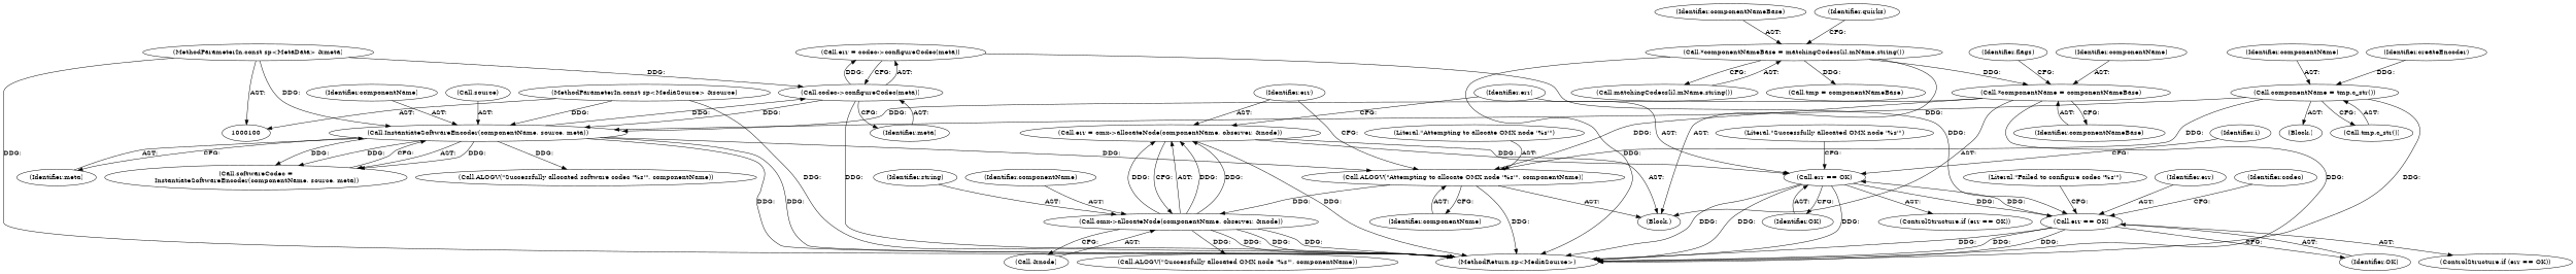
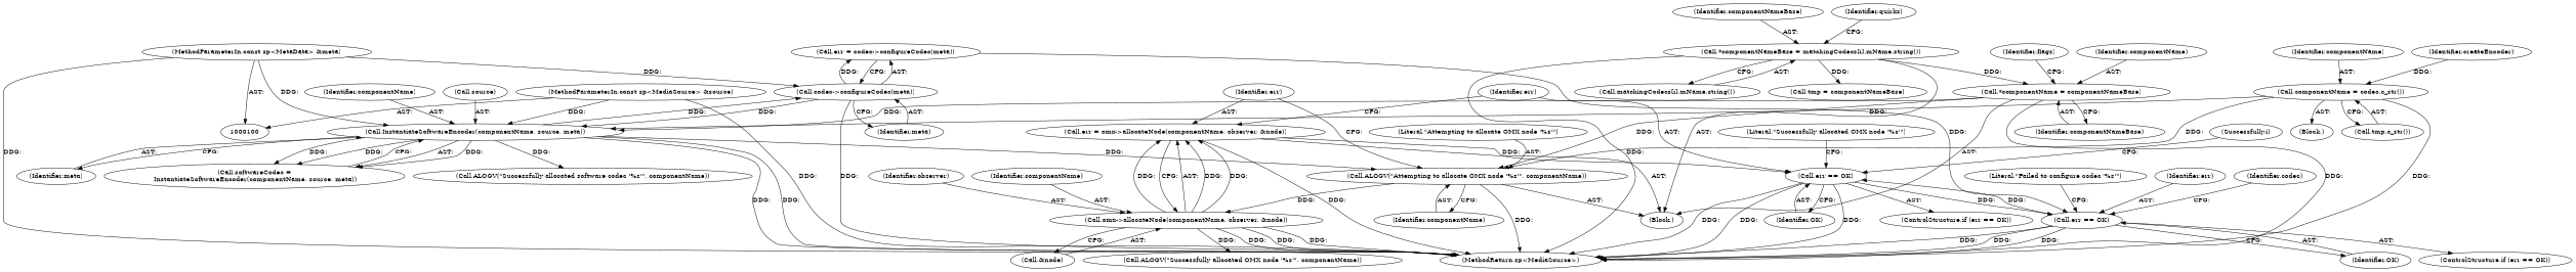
  digraph {
    n1 [label="(Call,err = omx->allocateNode(componentName, observer, &node))"]
    n2 [label="(Call,omx->allocateNode(componentName, observer, &node))"]
    n3 [label="(Call,err == OK)"]
    n4 [label="(MethodReturn,sp<MediaSource>)"]
    n5 [label="(Block,)"]
    n6 [label="(Call,&node)"]
    n7 [label="(Call,ALOGV(\"Successfully allocated OMX node '%s'\", componentName))"]
    n8 [label="(Call,err == OK)"]
    n9 [label="(ControlStructure,if (err == OK))"]
    n10 [label="(Identifier,OK)"]
    n11 [label="(Call,ALOGV(\"Attempting to allocate OMX node '%s'\", componentName))"]
    n12 [label="(Identifier,componentName)"]
    n13 [label="(Call,*componentName = componentNameBase)"]
    n14 [label="(Call,InstantiateSoftwareEncoder(componentName, source, meta))"]
    n15 [label="(Identifier,componentNameBase)"]
    n16 [label="(Call,codec->configureCodec(meta))"]
    n17 [label="(Call,ALOGV(\"Successfully allocated software codec '%s'\", componentName))"]
    n18 [label="(Identifier,meta)"]
    n19 [label="(Call,softwareCodec =\n InstantiateSoftwareEncoder(componentName, source, meta))"]
    n20 [label="(Call,*componentNameBase = matchingCodecs[i].mName.string())"]
    n21 [label="(Call,matchingCodecs[i].mName.string())"]
    n22 [label="(Call,tmp = componentNameBase)"]
    n23 [label="(Call,err = codec->configureCodec(meta))"]
    n24 [label="(Identifier,meta)"]
-   n25 [label="(Call,componentName = tmp.c_str())"]
+   n25 [label="(Call,componentName = codec.c_str())"]
    n26 [label="(Call,tmp.c_str())"]
    n27 [label="(Block,)"]
    n28 [label="(MethodParameterIn,const sp<MediaSource> &source)"]
    1000100
    n30 [label="(MethodParameterIn,const sp<MetaData> &meta)"]
    n31 [label="(ControlStructure,if (err == OK))"]
    n32 [label="(Identifier,OK)"]
    n33 [label="(Identifier,componentName)"]
    n34 [label="(Identifier,err)"]
    n35 [label="(Literal,\"Successfully allocated OMX node '%s'\")"]
    n36 [label="(Literal,\"Failed to configure codec '%s'\")"]
    n37 [label="(Identifier,componentName)"]
    n38 [label="(Identifier,componentNameBase)"]
    n39 [label="(Identifier,quirks)"]
-   n40 [label="(Identifier,string)"]
+   n40 [label="(Identifier,observer)"]
    n41 [label="(Identifier,flags)"]
    n42 [label="(Identifier,err)"]
    n43 [label="(Identifier,componentName)"]
    n44 [label="(Identifier,componentName)"]
    n45 [label="(Identifier,createEncoder)"]
-   n46 [label="(Identifier,i)"]
+   n46 [label="(Successfully,i)"]
    n47 [label="(Literal,\"Attempting to allocate OMX node '%s'\")"]
    n48 [label="(Call,source)"]
    n49 [label="(Identifier,err)"]
    n50 [label="(Identifier,codec)"]
    n1 -> n2 [label="CFG: "]
    n1 -> n3 [label="DDG: "]
    n1 -> n4 [label="DDG: "]
    n1 -> n5 [label="AST: "]
    n2 -> n1 [label="AST: "]
    n2 -> n1 [label="DDG: "]
    n2 -> n1 [label="DDG: "]
    n2 -> n1 [label="DDG: "]
    n2 -> n4 [label="DDG: "]
    n2 -> n4 [label="DDG: "]
    n2 -> n4 [label="DDG: "]
    n2 -> n6 [label="CFG: "]
    n2 -> n7 [label="DDG: "]
    n3 -> n4 [label="DDG: "]
    n3 -> n4 [label="DDG: "]
    n3 -> n4 [label="DDG: "]
    n3 -> n8 [label="DDG: "]
    n3 -> n9 [label="AST: "]
    n3 -> n10 [label="CFG: "]
    n6 -> n2 [label="AST: "]
    n8 -> n3 [label="DDG: "]
    n8 -> n4 [label="DDG: "]
    n8 -> n4 [label="DDG: "]
    n8 -> n4 [label="DDG: "]
    n8 -> n31 [label="AST: "]
    n8 -> n32 [label="CFG: "]
    n10 -> n3 [label="AST: "]
    n11 -> n2 [label="DDG: "]
    n11 -> n4 [label="DDG: "]
    n11 -> n5 [label="AST: "]
    n11 -> n12 [label="CFG: "]
    n12 -> n11 [label="AST: "]
    n13 -> n4 [label="DDG: "]
    n13 -> n5 [label="AST: "]
    n13 -> n11 [label="DDG: "]
    n13 -> n14 [label="DDG: "]
    n13 -> n15 [label="CFG: "]
    n14 -> n4 [label="DDG: "]
    n14 -> n4 [label="DDG: "]
    n14 -> n11 [label="DDG: "]
    n14 -> n16 [label="DDG: "]
    n14 -> n17 [label="DDG: "]
    n14 -> n18 [label="CFG: "]
    n14 -> n19 [label="AST: "]
    n14 -> n19 [label="DDG: "]
    n14 -> n19 [label="DDG: "]
    n14 -> n19 [label="DDG: "]
    n15 -> n13 [label="AST: "]
    n16 -> n4 [label="DDG: "]
    n16 -> n14 [label="DDG: "]
    n16 -> n23 [label="AST: "]
    n16 -> n23 [label="DDG: "]
    n16 -> n24 [label="CFG: "]
    n18 -> n14 [label="AST: "]
    n19 -> n14 [label="CFG: "]
    n20 -> n4 [label="DDG: "]
    n20 -> n5 [label="AST: "]
    n20 -> n13 [label="DDG: "]
    n20 -> n21 [label="CFG: "]
    n20 -> n22 [label="DDG: "]
    n21 -> n20 [label="AST: "]
    n23 -> n8 [label="DDG: "]
    n23 -> n16 [label="CFG: "]
    n24 -> n16 [label="AST: "]
    n25 -> n4 [label="DDG: "]
    n25 -> n11 [label="DDG: "]
    n25 -> n14 [label="DDG: "]
    n25 -> n26 [label="CFG: "]
    n25 -> n27 [label="AST: "]
    n26 -> n25 [label="AST: "]
    n28 -> n4 [label="DDG: "]
    n28 -> n14 [label="DDG: "]
    n28 -> 1000100 [label="AST: "]
    n30 -> n4 [label="DDG: "]
    n30 -> n14 [label="DDG: "]
    n30 -> n16 [label="DDG: "]
    n30 -> 1000100 [label="AST: "]
    n32 -> n8 [label="AST: "]
    n33 -> n13 [label="AST: "]
    n34 -> n1 [label="AST: "]
    n34 -> n11 [label="CFG: "]
    n35 -> n3 [label="CFG: "]
    n36 -> n8 [label="CFG: "]
    n37 -> n2 [label="AST: "]
    n38 -> n20 [label="AST: "]
    n39 -> n20 [label="CFG: "]
    n40 -> n2 [label="AST: "]
    n41 -> n13 [label="CFG: "]
    n42 -> n1 [label="CFG: "]
    n42 -> n3 [label="AST: "]
    n43 -> n14 [label="AST: "]
    n44 -> n25 [label="AST: "]
    n45 -> n25 [label="DDG: "]
    n46 -> n3 [label="CFG: "]
    n47 -> n11 [label="AST: "]
    n48 -> n14 [label="AST: "]
    n49 -> n8 [label="AST: "]
    n50 -> n8 [label="CFG: "]
  }
